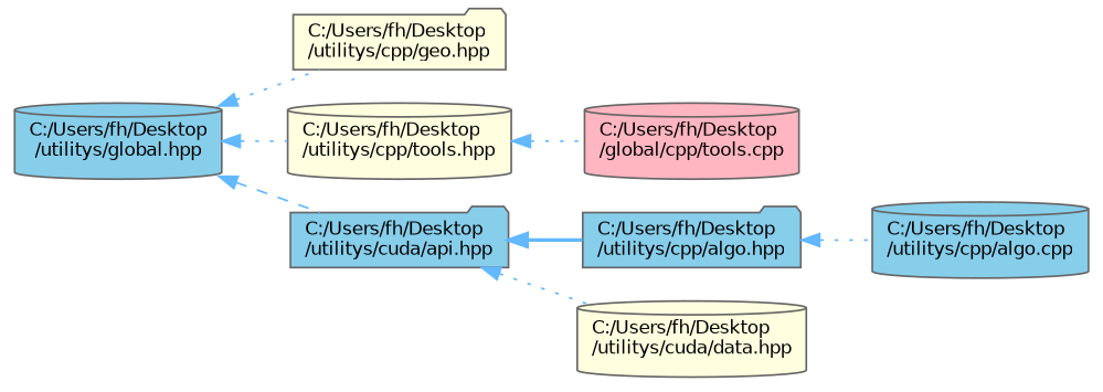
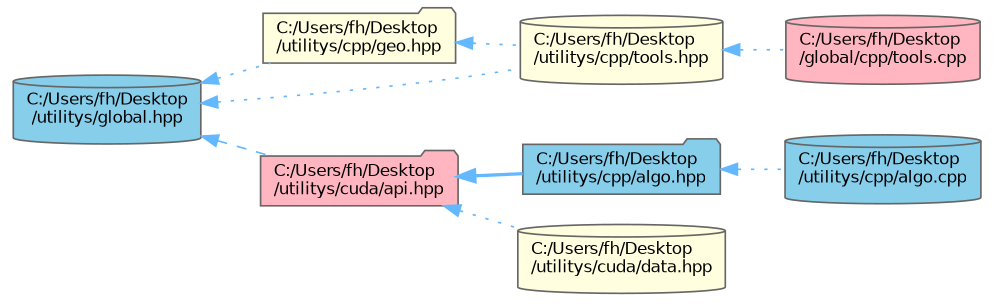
  digraph {
    rankdir=LR
    node [color=grey40 fillcolor=skyblue fontname=Helvetica fontsize=10 shape=cylinder style=filled]
    edge [color=steelblue1 dir=back fontname=Helvetica fontsize=10 labelfontname=Helvetica labelfontsize=10 style=dotted]
    n1 [color=gray40 fontcolor=black height=0.2 label="C:/Users/fh/Desktop\l/utilitys/global.hpp" width=0.4]
    n2 [fillcolor=lightyellow height=0.2 label="C:/Users/fh/Desktop\l/utilitys/cpp/geo.hpp" shape=folder width=0.4]
    n3 [fillcolor=lightyellow height=0.2 label="C:/Users/fh/Desktop\l/utilitys/cpp/tools.hpp" width=0.4]
-   n4 [height=0.2 label="C:/Users/fh/Desktop\l/utilitys/cuda/api.hpp" shape=folder width=0.4]
+   n4 [fillcolor=lightpink height=0.2 label="C:/Users/fh/Desktop\l/utilitys/cuda/api.hpp" shape=folder width=0.4]
    n5 [height=0.2 label="C:/Users/fh/Desktop\l/utilitys/cpp/algo.hpp" shape=folder width=0.4]
    n6 [height=0.2 label="C:/Users/fh/Desktop\l/utilitys/cpp/algo.cpp" width=0.4]
    n7 [fillcolor=lightpink height=0.2 label="C:/Users/fh/Desktop\l/global/cpp/tools.cpp" width=0.4]
    n8 [fillcolor=lightyellow height=0.2 label="C:/Users/fh/Desktop\l/utilitys/cuda/data.hpp" width=0.4]
    n1 -> n2
    n1 -> n3
    n1 -> n4 [style=dashed]
+   n2 -> n3
    n3 -> n7
    n4 -> n5 [style=bold]
    n4 -> n8
    n5 -> n6
  }
